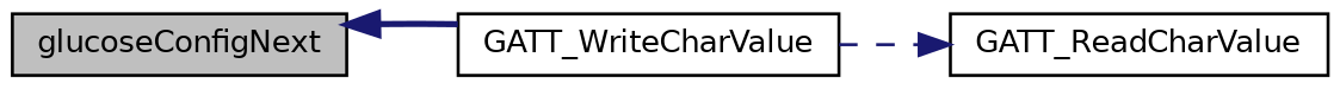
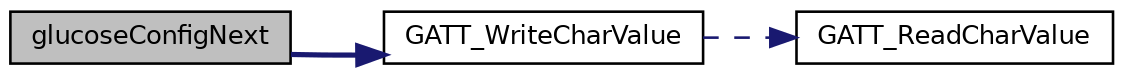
  digraph {
    rankdir=LR
    node [color=black fillcolor=white fontname=Helvetica fontsize=10 shape=record style=filled]
    edge [color=midnightblue fontname=Helvetica fontsize=10 labelfontname=Helvetica labelfontsize=10]
    n1 [fillcolor=grey75 fontcolor=black height=0.2 label=glucoseConfigNext width=0.4]
    n2 [height=0.2 label=GATT_WriteCharValue width=0.4]
    n3 [height=0.2 label=GATT_ReadCharValue width=0.4]
-   n2 -> n1 [style=bold]
+   n1 -> n2 [style=bold]
    n2 -> n3 [style=dashed]
  }
